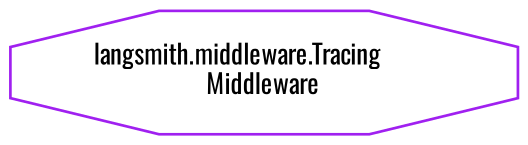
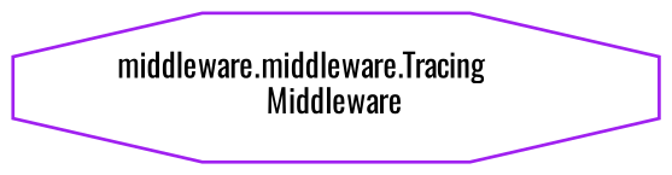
  digraph {
    rankdir=TB
    fontname=Oswald
-   n1 [color=purple fillcolor=white fontname=Oswald fontsize=10 height=0.2 label="langsmith.middleware.Tracing\lMiddleware" shape=octagon style=filled width=0.4]
+   n1 [color=purple fillcolor=white fontname=Oswald fontsize=10 height=0.2 label="middleware.middleware.Tracing\lMiddleware" shape=octagon style=filled width=0.4]
  }
